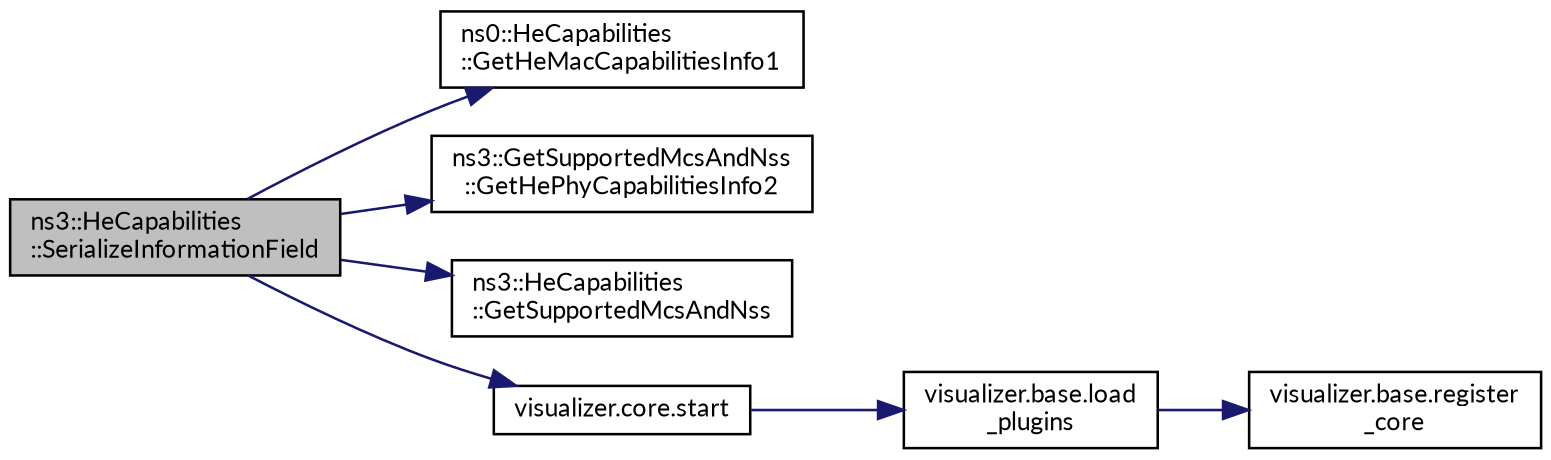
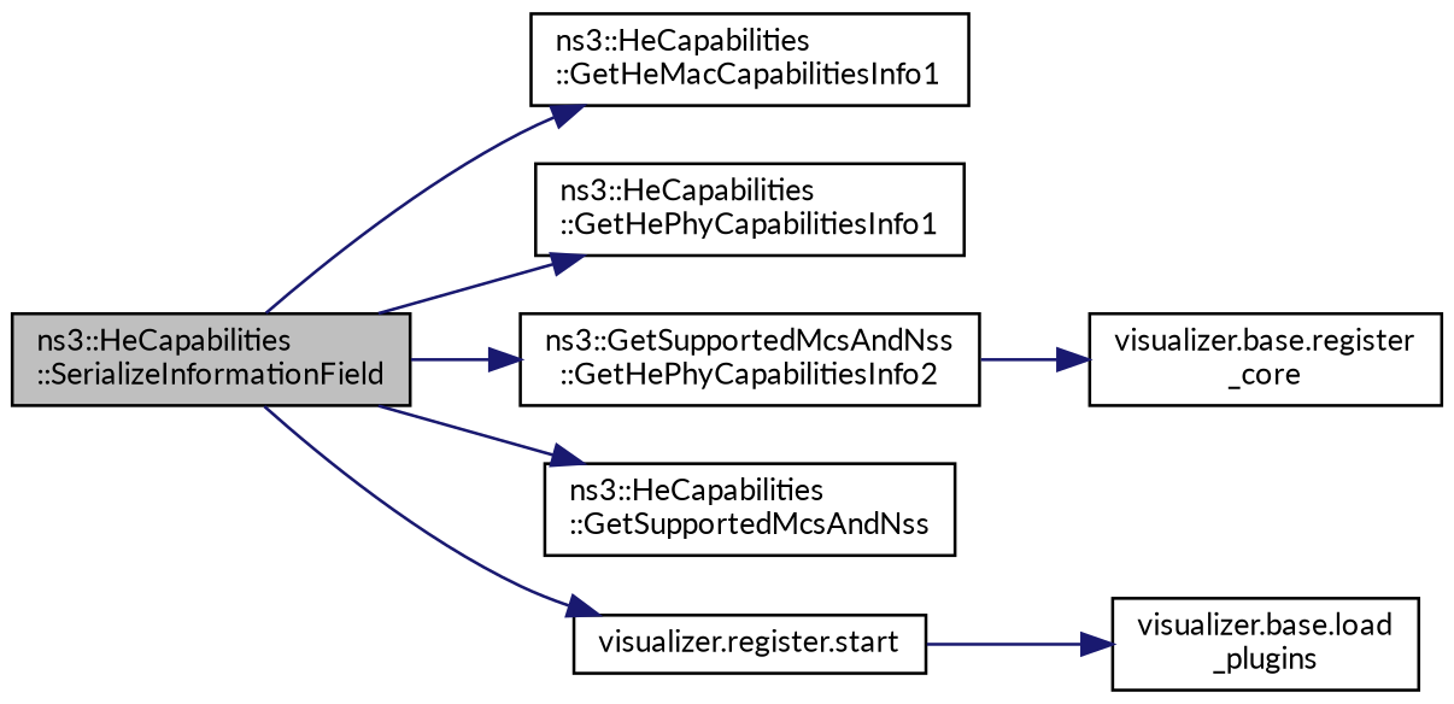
  digraph {
    fontname=Lato
    rankdir=LR
    node [color=black fillcolor=white fontname=Lato fontsize=10 shape=record style=filled]
    edge [color=midnightblue fontname=Lato fontsize=10 labelfontname=Helvetica labelfontsize=10 style=solid]
    n1 [fillcolor=grey75 fontcolor=black height=0.2 label="ns3::HeCapabilities\l::SerializeInformationField" width=0.4]
-   n2 [height=0.2 label="ns0::HeCapabilities\l::GetHeMacCapabilitiesInfo1" width=0.4]
+   n2 [height=0.2 label="ns3::HeCapabilities\l::GetHeMacCapabilitiesInfo1" width=0.4]
+   n3 [height=0.2 label="ns3::HeCapabilities\l::GetHePhyCapabilitiesInfo1" width=0.4]
    n4 [height=0.2 label="ns3::GetSupportedMcsAndNss\l::GetHePhyCapabilitiesInfo2" width=0.4]
    n5 [height=0.2 label="ns3::HeCapabilities\l::GetSupportedMcsAndNss" width=0.4]
-   n6 [height=0.2 label="visualizer.core.start" width=0.4]
+   n6 [height=0.2 label="visualizer.register.start" width=0.4]
    n7 [height=0.2 label="visualizer.base.load\l_plugins" width=0.4]
    n8 [height=0.2 label="visualizer.base.register\l_core" width=0.4]
    n1 -> n2
+   n1 -> n3
    n1 -> n4
    n1 -> n5
    n1 -> n6
    n6 -> n7
-   n7 -> n8
+   n4 -> n8
  }
